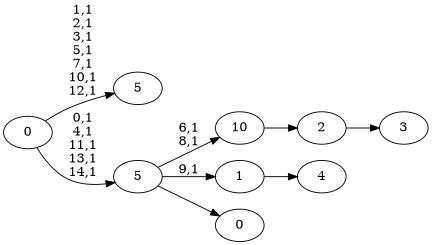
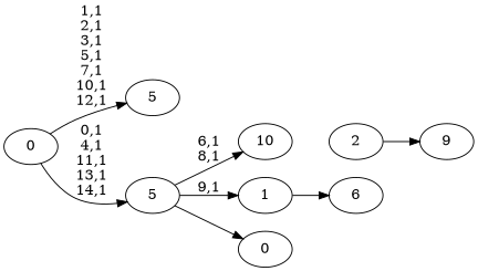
  digraph {
    rankdir=LR
    n1 [label=5]
-   n2 [label=4]
-   n3 [label=3]
+   n2 [label=6]
+   n3 [label=9]
    n4 [label=2]
    10
    n6 [label=1]
    n7 [label=0]
    5
    0
    n4 -> n3
-   10 -> n4
    n6 -> n2
    5 -> 10 [label="6,1\n8,1"]
    5 -> n6 [label="9,1"]
    5 -> n7
    0 -> n1 [label="1,1\n2,1\n3,1\n5,1\n7,1\n10,1\n12,1"]
    0 -> 5 [label="0,1\n4,1\n11,1\n13,1\n14,1"]
  }
